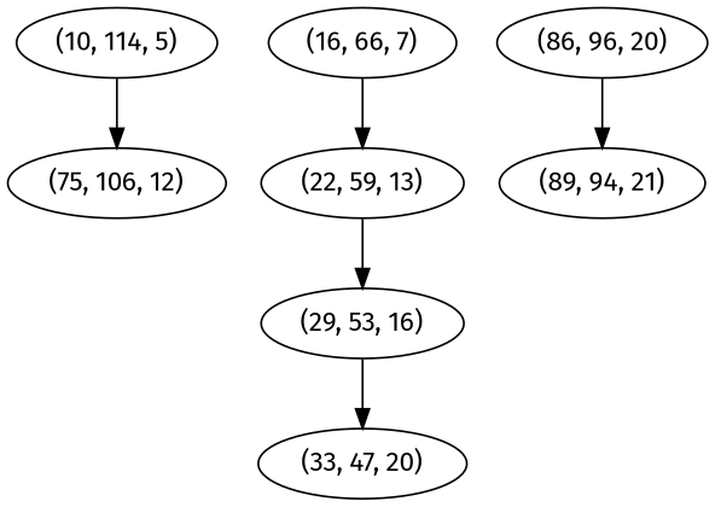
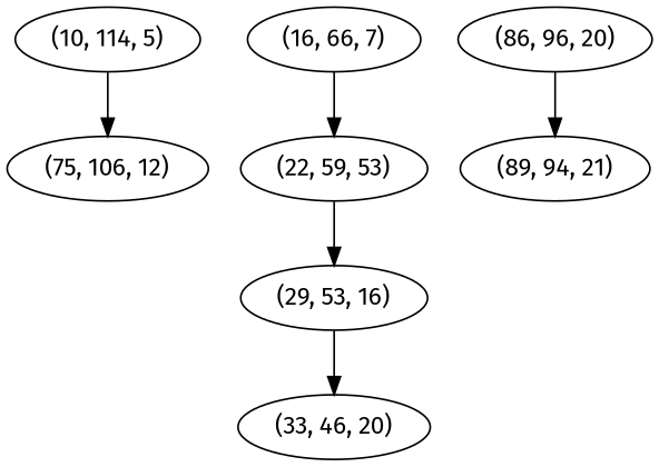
  digraph {
    fontname="Fira Sans"
    node [fontname="Fira Sans"]
    edge [fontname="Fira Sans"]
    "(10, 114, 5)"
    "(75, 106, 12)"
    "(16, 66, 7)"
-   "(22, 59, 13)"
+   "(22, 59, 13)" [label="(22, 59, 53)"]
    "(29, 53, 16)"
-   "(33, 47, 20)"
+   "(33, 47, 20)" [label="(33, 46, 20)"]
    n7 [label="(89, 94, 21)"]
    "(86, 96, 20)"
    "(10, 114, 5)" -> "(75, 106, 12)"
    "(16, 66, 7)" -> "(22, 59, 13)"
    "(22, 59, 13)" -> "(29, 53, 16)"
    "(29, 53, 16)" -> "(33, 47, 20)"
    "(86, 96, 20)" -> n7
  }
